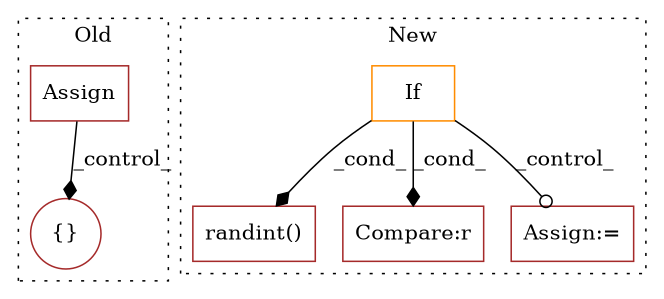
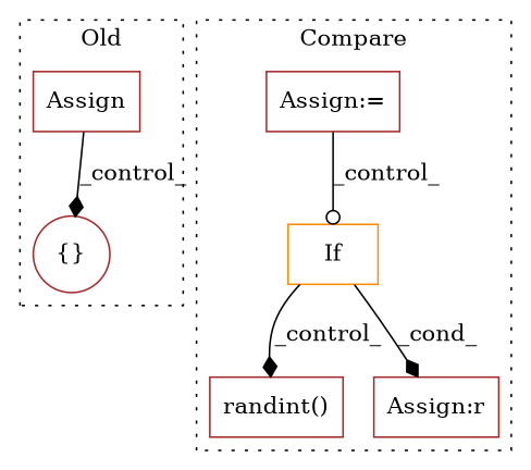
  digraph {
    node [color=brown l=3 shape=box]
    edge [arrowhead=diamond]
    n1 [a=72 l=115 label=Assign s=8459]
    n2 [a=59 l="1,0" label="{}" s="8658,8684" shape=circle]
    n3 [a=75 l="15,1" label="randint()" s="8156,8190"]
    n4 [a=96 color=darkorange label=If s=7943]
-   n5 [a=40 l=18 label="Compare:r" s=7946]
+   n5 [a=40 l=18 label="Assign:r" s=7946]
    n6 [a=68 label="Assign:=" s=8143]
    subgraph cluster_1 {
      label=Old
      style=dotted
      n1
      n2
    }
    subgraph cluster_2 {
-     label=New
+     label=Compare
      style=dotted
      n3
      n4
      n5
      n6
    }
    n1 -> n2 [label=_control_]
-   n4 -> n3 [label=_cond_]
+   n4 -> n3 [label=_control_]
    n4 -> n5 [label=_cond_]
-   n4 -> n6 [arrowhead=odot label=_control_]
+   n6 -> n4 [arrowhead=odot label=_control_]
  }
